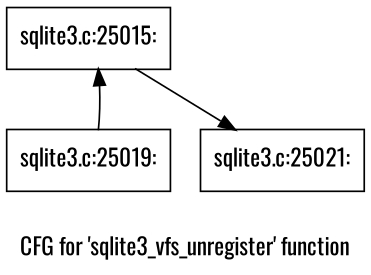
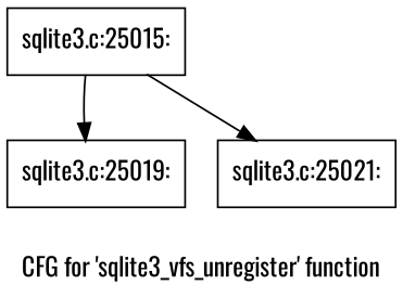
  digraph {
    fontname=Oswald
    label="CFG for 'sqlite3_vfs_unregister' function"
    node [fontname=Oswald shape=record]
    edge [fontname=Oswald]
    n1 [label="{sqlite3.c:25015:}"]
    n2 [label="{sqlite3.c:25019:}"]
    n3 [label="{sqlite3.c:25021:}"]
-   n2 -> n1
+   n1 -> n2
    n1 -> n3
  }
